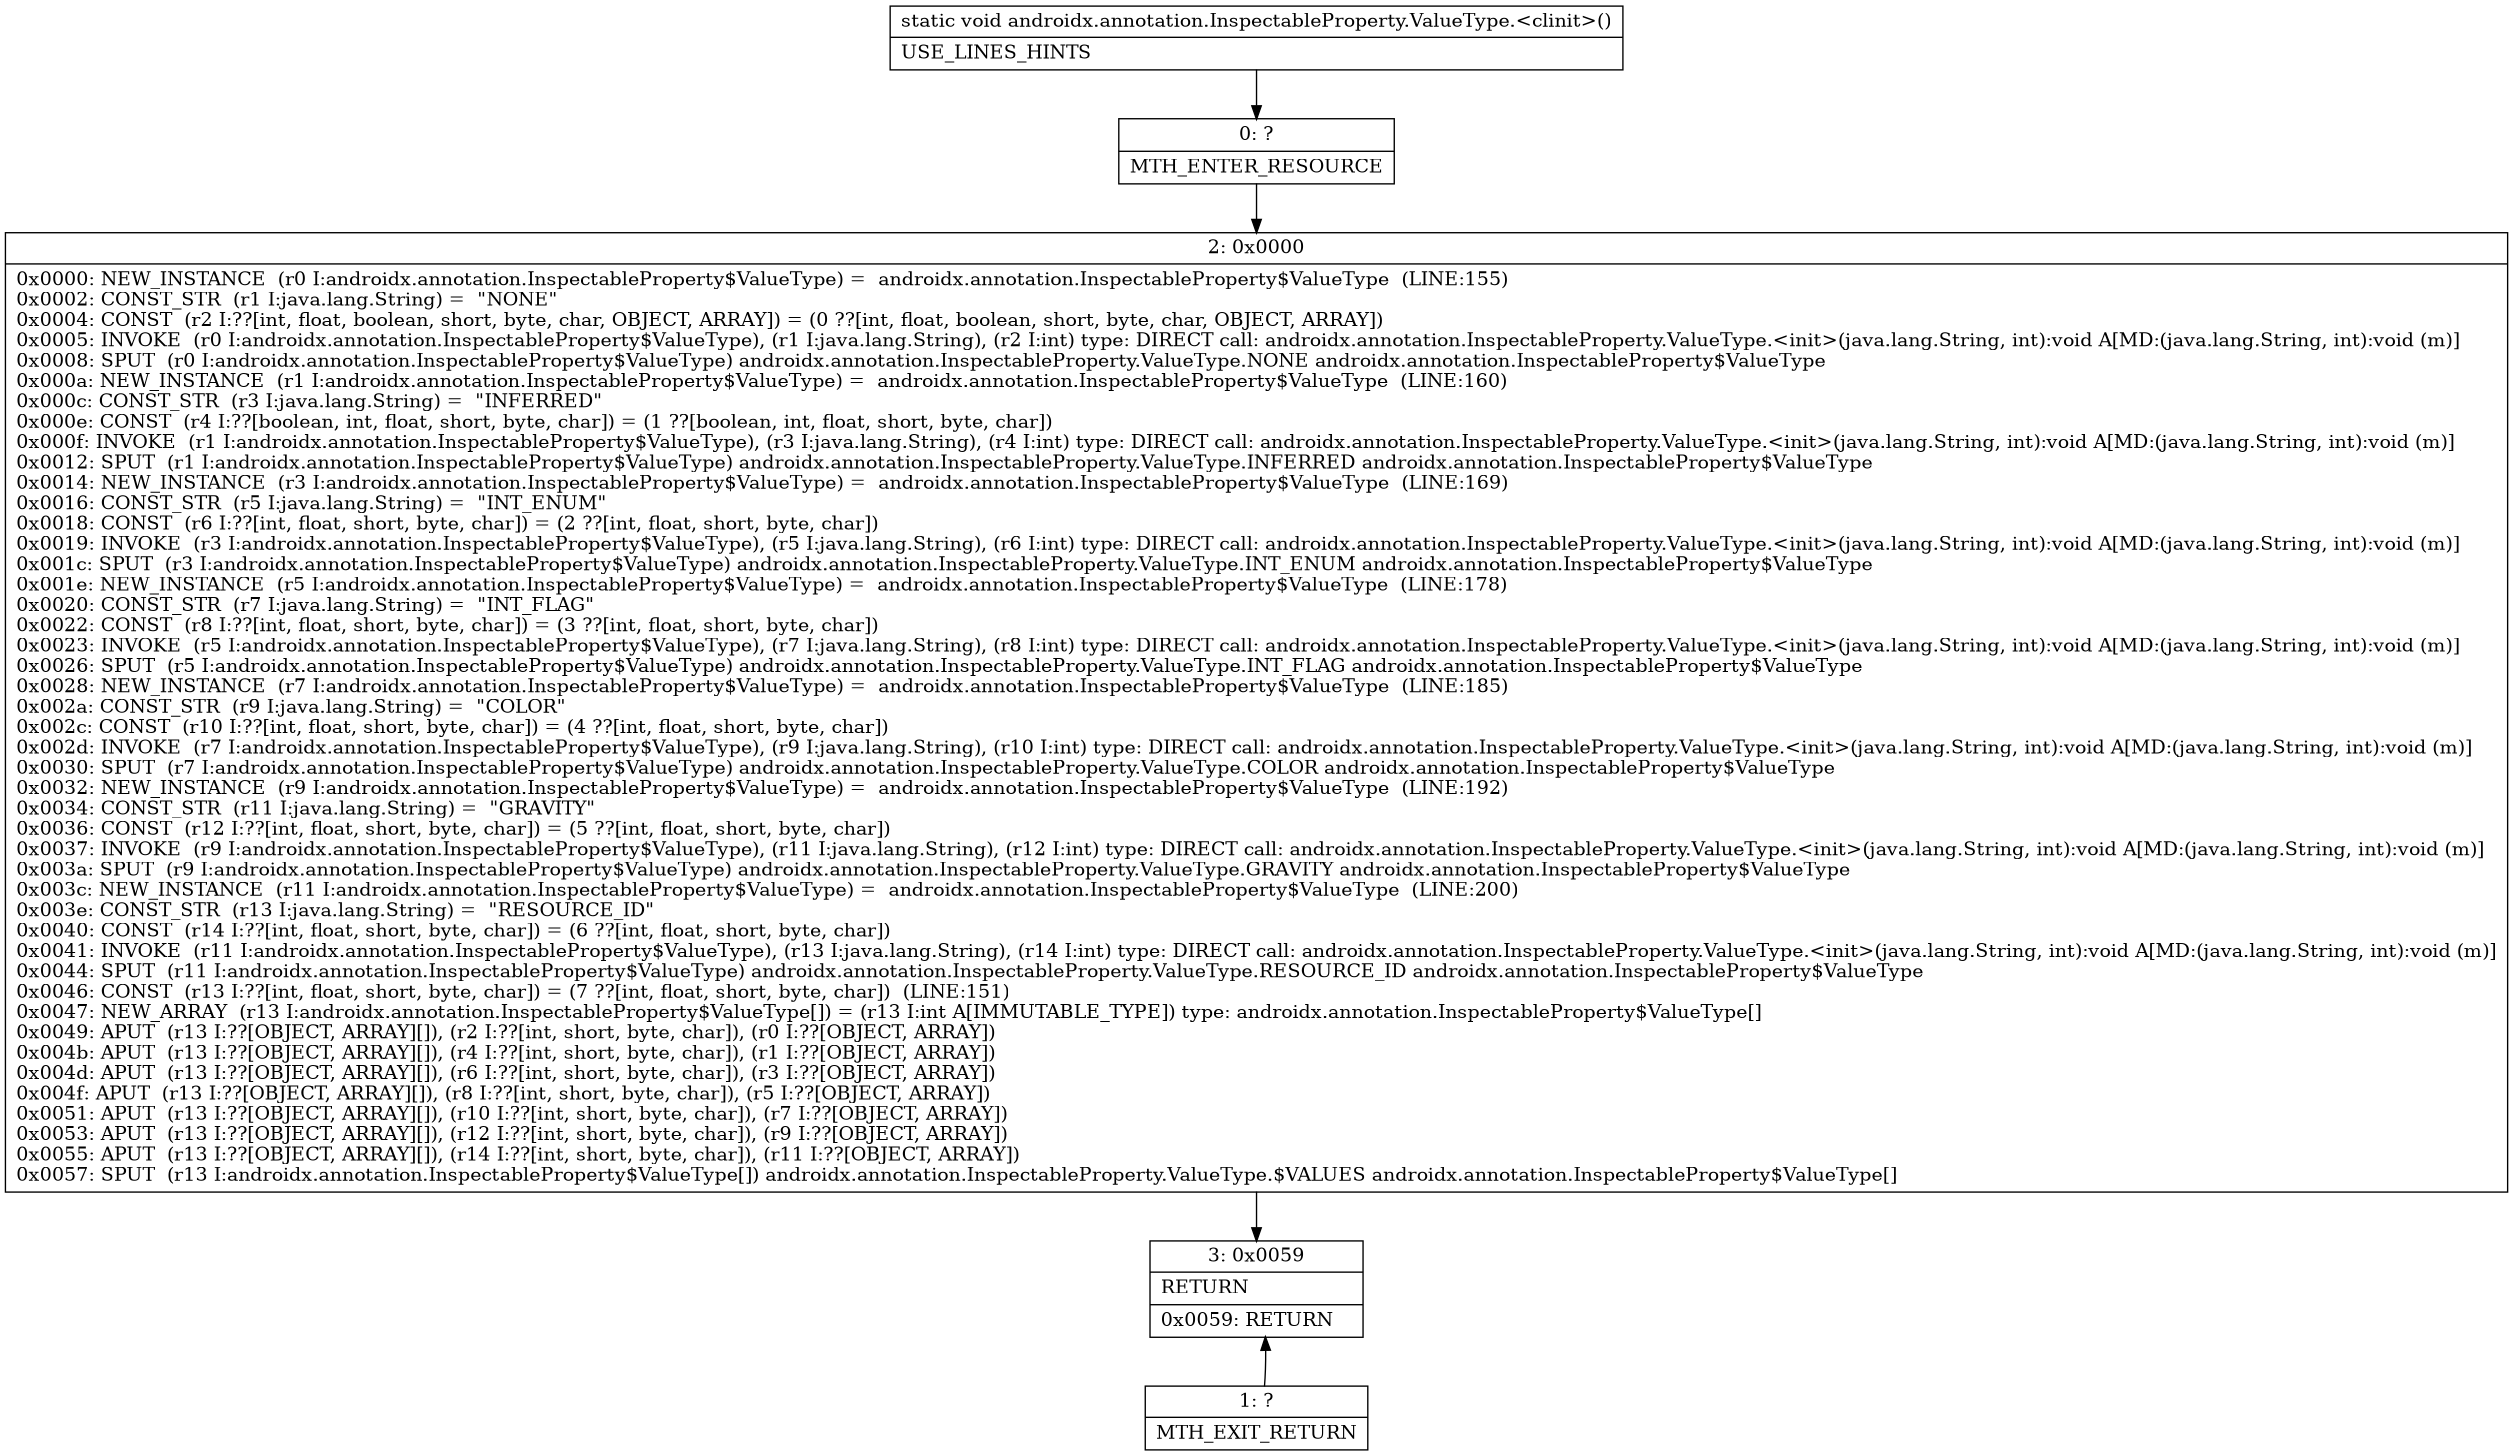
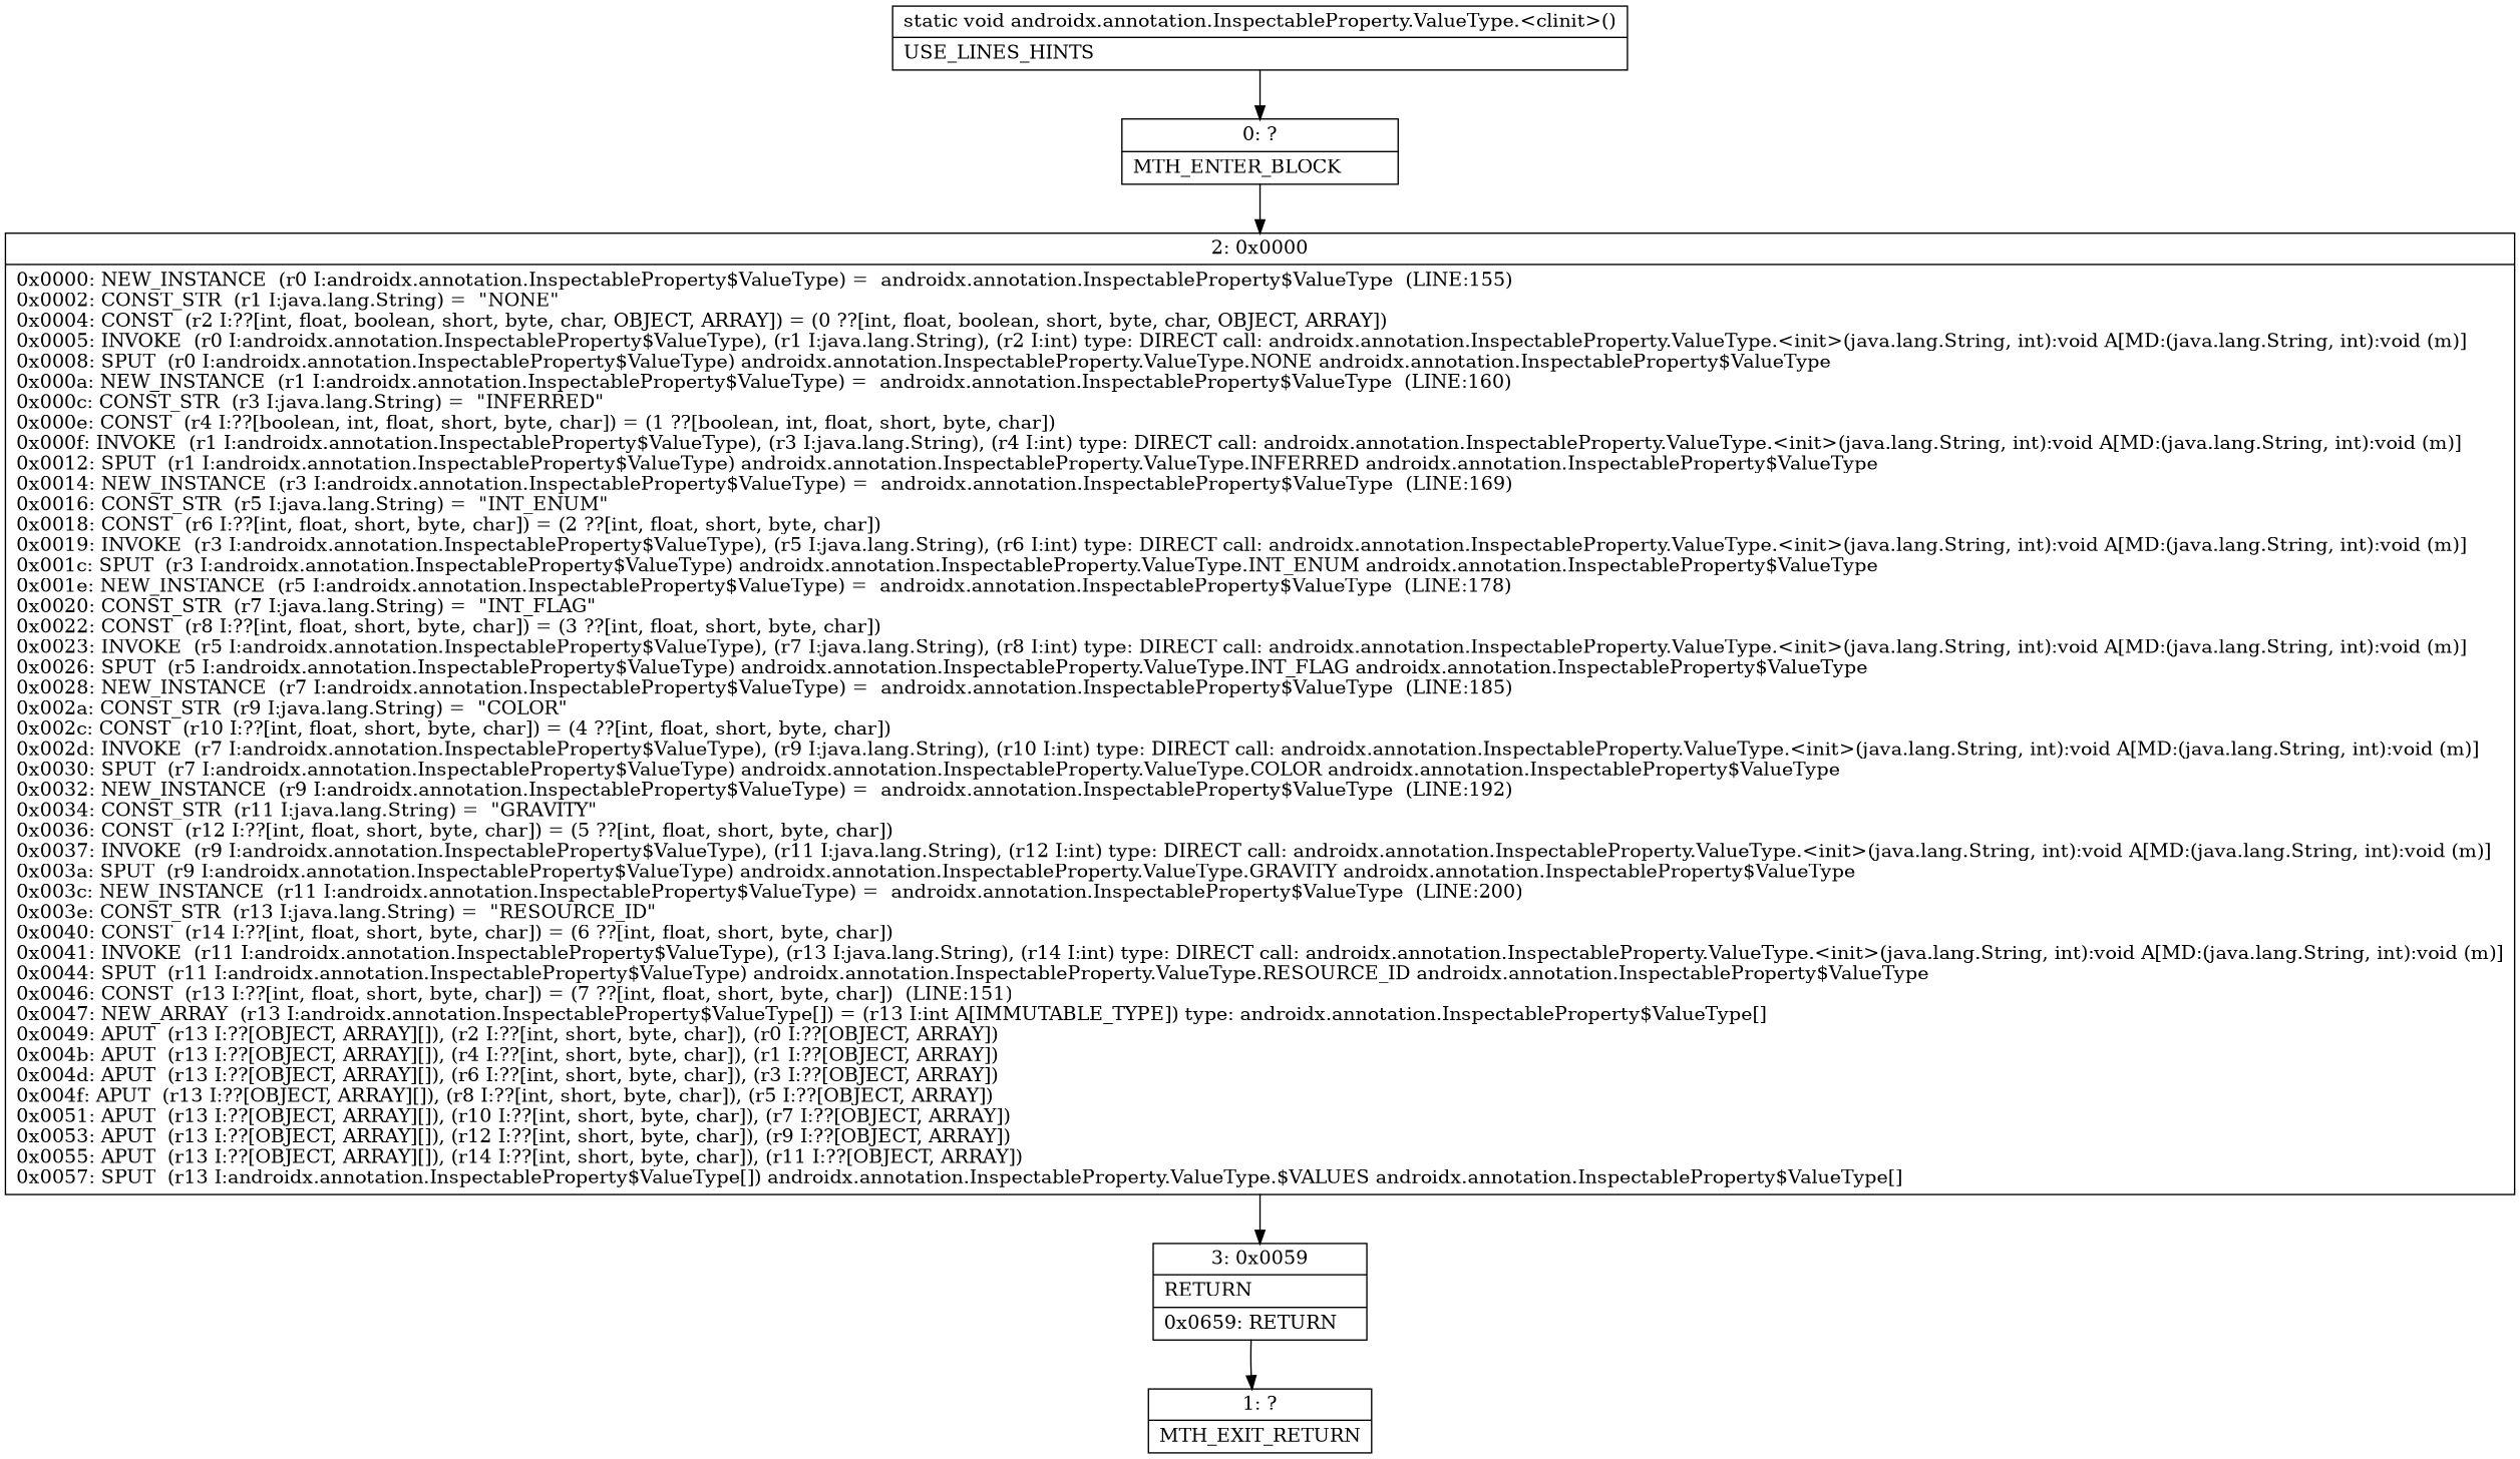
  digraph {
    node [shape=record]
-   n1 [label="{0\:\ ?|MTH_ENTER_RESOURCE\l}"]
+   n1 [label="{0\:\ ?|MTH_ENTER_BLOCK\l}"]
    n2 [label="{2\:\ 0x0000|0x0000: NEW_INSTANCE  (r0 I:androidx.annotation.InspectableProperty$ValueType) =  androidx.annotation.InspectableProperty$ValueType  (LINE:155)\l0x0002: CONST_STR  (r1 I:java.lang.String) =  \"NONE\" \l0x0004: CONST  (r2 I:??[int, float, boolean, short, byte, char, OBJECT, ARRAY]) = (0 ??[int, float, boolean, short, byte, char, OBJECT, ARRAY]) \l0x0005: INVOKE  (r0 I:androidx.annotation.InspectableProperty$ValueType), (r1 I:java.lang.String), (r2 I:int) type: DIRECT call: androidx.annotation.InspectableProperty.ValueType.\<init\>(java.lang.String, int):void A[MD:(java.lang.String, int):void (m)]\l0x0008: SPUT  (r0 I:androidx.annotation.InspectableProperty$ValueType) androidx.annotation.InspectableProperty.ValueType.NONE androidx.annotation.InspectableProperty$ValueType \l0x000a: NEW_INSTANCE  (r1 I:androidx.annotation.InspectableProperty$ValueType) =  androidx.annotation.InspectableProperty$ValueType  (LINE:160)\l0x000c: CONST_STR  (r3 I:java.lang.String) =  \"INFERRED\" \l0x000e: CONST  (r4 I:??[boolean, int, float, short, byte, char]) = (1 ??[boolean, int, float, short, byte, char]) \l0x000f: INVOKE  (r1 I:androidx.annotation.InspectableProperty$ValueType), (r3 I:java.lang.String), (r4 I:int) type: DIRECT call: androidx.annotation.InspectableProperty.ValueType.\<init\>(java.lang.String, int):void A[MD:(java.lang.String, int):void (m)]\l0x0012: SPUT  (r1 I:androidx.annotation.InspectableProperty$ValueType) androidx.annotation.InspectableProperty.ValueType.INFERRED androidx.annotation.InspectableProperty$ValueType \l0x0014: NEW_INSTANCE  (r3 I:androidx.annotation.InspectableProperty$ValueType) =  androidx.annotation.InspectableProperty$ValueType  (LINE:169)\l0x0016: CONST_STR  (r5 I:java.lang.String) =  \"INT_ENUM\" \l0x0018: CONST  (r6 I:??[int, float, short, byte, char]) = (2 ??[int, float, short, byte, char]) \l0x0019: INVOKE  (r3 I:androidx.annotation.InspectableProperty$ValueType), (r5 I:java.lang.String), (r6 I:int) type: DIRECT call: androidx.annotation.InspectableProperty.ValueType.\<init\>(java.lang.String, int):void A[MD:(java.lang.String, int):void (m)]\l0x001c: SPUT  (r3 I:androidx.annotation.InspectableProperty$ValueType) androidx.annotation.InspectableProperty.ValueType.INT_ENUM androidx.annotation.InspectableProperty$ValueType \l0x001e: NEW_INSTANCE  (r5 I:androidx.annotation.InspectableProperty$ValueType) =  androidx.annotation.InspectableProperty$ValueType  (LINE:178)\l0x0020: CONST_STR  (r7 I:java.lang.String) =  \"INT_FLAG\" \l0x0022: CONST  (r8 I:??[int, float, short, byte, char]) = (3 ??[int, float, short, byte, char]) \l0x0023: INVOKE  (r5 I:androidx.annotation.InspectableProperty$ValueType), (r7 I:java.lang.String), (r8 I:int) type: DIRECT call: androidx.annotation.InspectableProperty.ValueType.\<init\>(java.lang.String, int):void A[MD:(java.lang.String, int):void (m)]\l0x0026: SPUT  (r5 I:androidx.annotation.InspectableProperty$ValueType) androidx.annotation.InspectableProperty.ValueType.INT_FLAG androidx.annotation.InspectableProperty$ValueType \l0x0028: NEW_INSTANCE  (r7 I:androidx.annotation.InspectableProperty$ValueType) =  androidx.annotation.InspectableProperty$ValueType  (LINE:185)\l0x002a: CONST_STR  (r9 I:java.lang.String) =  \"COLOR\" \l0x002c: CONST  (r10 I:??[int, float, short, byte, char]) = (4 ??[int, float, short, byte, char]) \l0x002d: INVOKE  (r7 I:androidx.annotation.InspectableProperty$ValueType), (r9 I:java.lang.String), (r10 I:int) type: DIRECT call: androidx.annotation.InspectableProperty.ValueType.\<init\>(java.lang.String, int):void A[MD:(java.lang.String, int):void (m)]\l0x0030: SPUT  (r7 I:androidx.annotation.InspectableProperty$ValueType) androidx.annotation.InspectableProperty.ValueType.COLOR androidx.annotation.InspectableProperty$ValueType \l0x0032: NEW_INSTANCE  (r9 I:androidx.annotation.InspectableProperty$ValueType) =  androidx.annotation.InspectableProperty$ValueType  (LINE:192)\l0x0034: CONST_STR  (r11 I:java.lang.String) =  \"GRAVITY\" \l0x0036: CONST  (r12 I:??[int, float, short, byte, char]) = (5 ??[int, float, short, byte, char]) \l0x0037: INVOKE  (r9 I:androidx.annotation.InspectableProperty$ValueType), (r11 I:java.lang.String), (r12 I:int) type: DIRECT call: androidx.annotation.InspectableProperty.ValueType.\<init\>(java.lang.String, int):void A[MD:(java.lang.String, int):void (m)]\l0x003a: SPUT  (r9 I:androidx.annotation.InspectableProperty$ValueType) androidx.annotation.InspectableProperty.ValueType.GRAVITY androidx.annotation.InspectableProperty$ValueType \l0x003c: NEW_INSTANCE  (r11 I:androidx.annotation.InspectableProperty$ValueType) =  androidx.annotation.InspectableProperty$ValueType  (LINE:200)\l0x003e: CONST_STR  (r13 I:java.lang.String) =  \"RESOURCE_ID\" \l0x0040: CONST  (r14 I:??[int, float, short, byte, char]) = (6 ??[int, float, short, byte, char]) \l0x0041: INVOKE  (r11 I:androidx.annotation.InspectableProperty$ValueType), (r13 I:java.lang.String), (r14 I:int) type: DIRECT call: androidx.annotation.InspectableProperty.ValueType.\<init\>(java.lang.String, int):void A[MD:(java.lang.String, int):void (m)]\l0x0044: SPUT  (r11 I:androidx.annotation.InspectableProperty$ValueType) androidx.annotation.InspectableProperty.ValueType.RESOURCE_ID androidx.annotation.InspectableProperty$ValueType \l0x0046: CONST  (r13 I:??[int, float, short, byte, char]) = (7 ??[int, float, short, byte, char])  (LINE:151)\l0x0047: NEW_ARRAY  (r13 I:androidx.annotation.InspectableProperty$ValueType[]) = (r13 I:int A[IMMUTABLE_TYPE]) type: androidx.annotation.InspectableProperty$ValueType[] \l0x0049: APUT  (r13 I:??[OBJECT, ARRAY][]), (r2 I:??[int, short, byte, char]), (r0 I:??[OBJECT, ARRAY]) \l0x004b: APUT  (r13 I:??[OBJECT, ARRAY][]), (r4 I:??[int, short, byte, char]), (r1 I:??[OBJECT, ARRAY]) \l0x004d: APUT  (r13 I:??[OBJECT, ARRAY][]), (r6 I:??[int, short, byte, char]), (r3 I:??[OBJECT, ARRAY]) \l0x004f: APUT  (r13 I:??[OBJECT, ARRAY][]), (r8 I:??[int, short, byte, char]), (r5 I:??[OBJECT, ARRAY]) \l0x0051: APUT  (r13 I:??[OBJECT, ARRAY][]), (r10 I:??[int, short, byte, char]), (r7 I:??[OBJECT, ARRAY]) \l0x0053: APUT  (r13 I:??[OBJECT, ARRAY][]), (r12 I:??[int, short, byte, char]), (r9 I:??[OBJECT, ARRAY]) \l0x0055: APUT  (r13 I:??[OBJECT, ARRAY][]), (r14 I:??[int, short, byte, char]), (r11 I:??[OBJECT, ARRAY]) \l0x0057: SPUT  (r13 I:androidx.annotation.InspectableProperty$ValueType[]) androidx.annotation.InspectableProperty.ValueType.$VALUES androidx.annotation.InspectableProperty$ValueType[] \l}"]
-   n3 [label="{3\:\ 0x0059|RETURN\l|0x0059: RETURN   \l}"]
+   n3 [label="{3\:\ 0x0059|RETURN\l|0x0659: RETURN   \l}"]
    n4 [label="{1\:\ ?|MTH_EXIT_RETURN\l}"]
    n5 [label="{static void androidx.annotation.InspectableProperty.ValueType.\<clinit\>()  | USE_LINES_HINTS\l}"]
    n1 -> n2
    n2 -> n3
-   n4 -> n3
+   n3 -> n4
    n5 -> n1
  }
